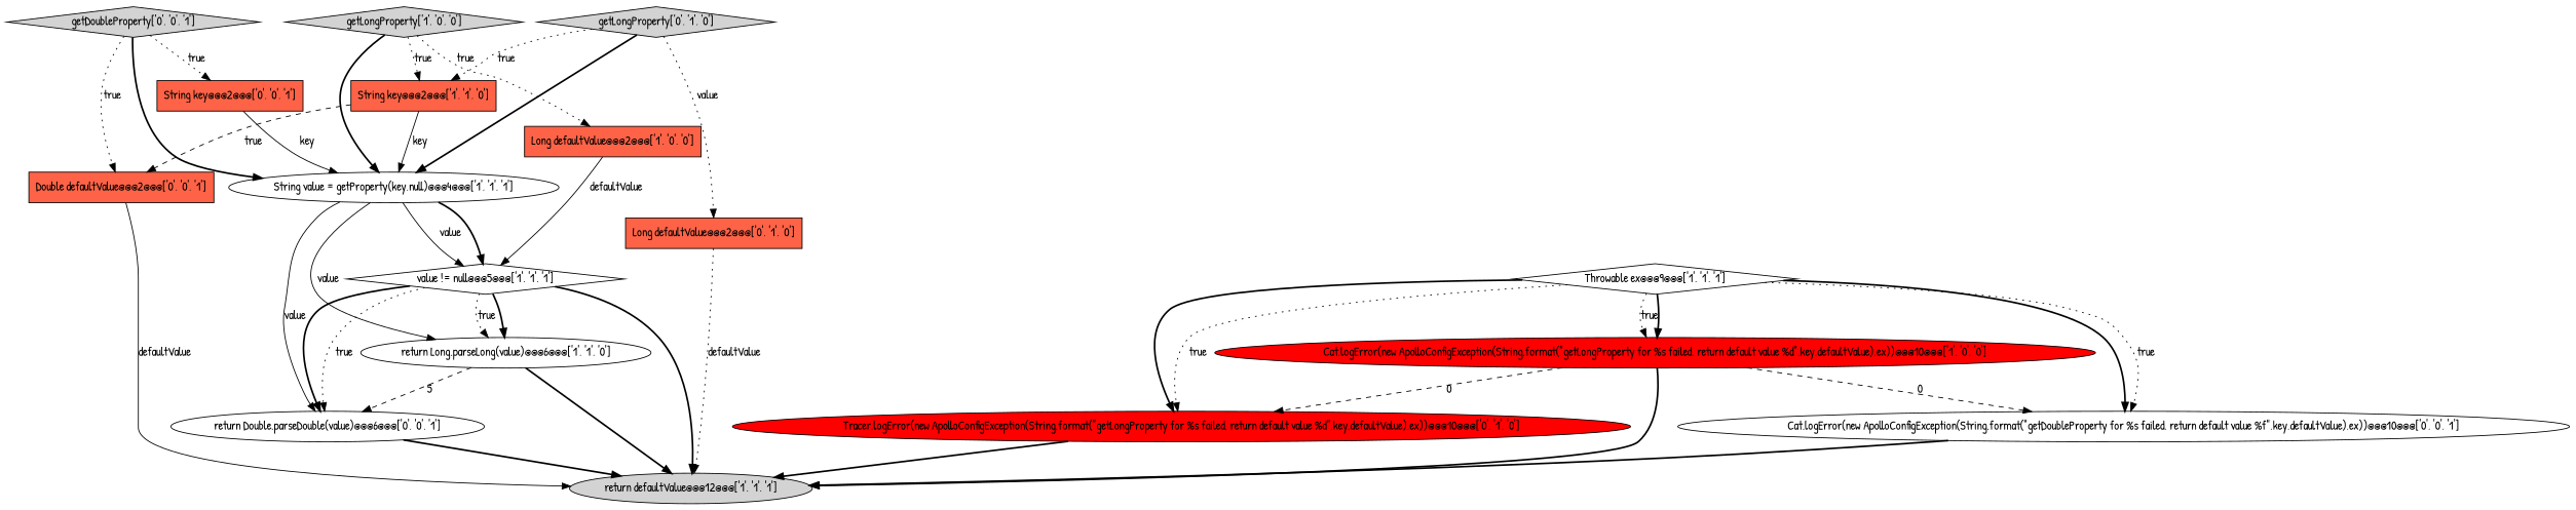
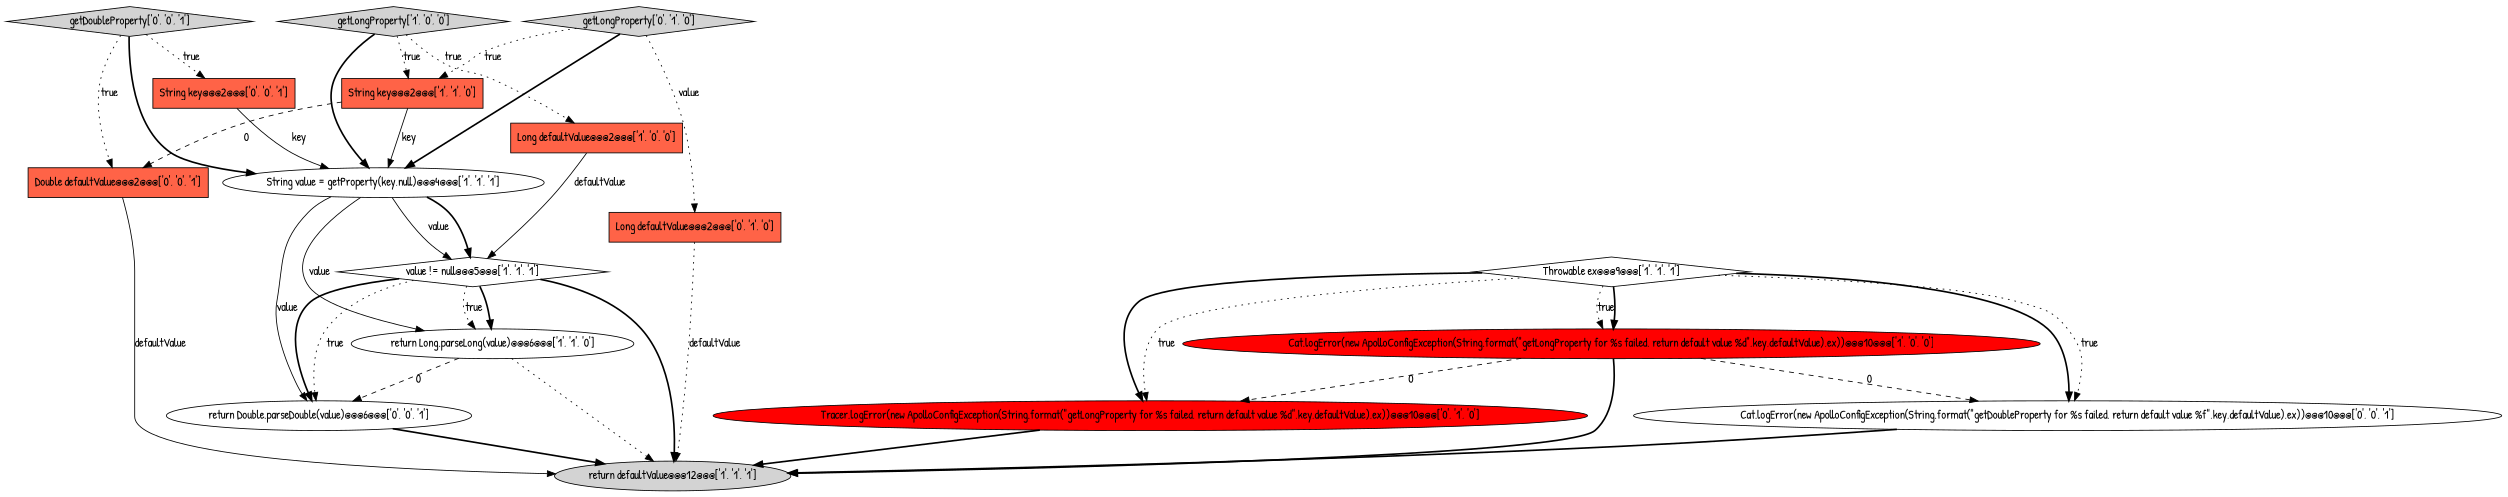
  digraph {
    fontname="Patrick Hand"
    node [fillcolor=white fontname="Patrick Hand" shape=ellipse style=filled]
    edge [fontname="Patrick Hand" style=bold]
    n1 [fillcolor=lightgray label="getLongProperty['1', '0', '0']" shape=diamond]
    n2 [label="String value = getProperty(key,null)@@@4@@@['1', '1', '1']"]
    n3 [fillcolor=tomato label="Long defaultValue@@@2@@@['1', '0', '0']" shape=box]
    n4 [fillcolor=tomato label="String key@@@2@@@['1', '1', '0']" shape=box]
    n5 [label="return Long.parseLong(value)@@@6@@@['1', '1', '0']"]
    n6 [label="return Double.parseDouble(value)@@@6@@@['0', '0', '1']"]
    n7 [label="value != null@@@5@@@['1', '1', '1']" shape=diamond]
    n8 [fillcolor=tomato label="Double defaultValue@@@2@@@['0', '0', '1']" shape=box]
    n9 [fillcolor=lightgray label="return defaultValue@@@12@@@['1', '1', '1']"]
    n10 [fillcolor=lightgray label="getDoubleProperty['0', '0', '1']" shape=diamond]
    n11 [fillcolor=tomato label="String key@@@2@@@['0', '0', '1']" shape=box]
    n12 [fillcolor=lightgray label="getLongProperty['0', '1', '0']" shape=diamond]
    n13 [fillcolor=tomato label="Long defaultValue@@@2@@@['0', '1', '0']" shape=box]
    n14 [fillcolor=red label="Tracer.logError(new ApolloConfigException(String.format(\"getLongProperty for %s failed, return default value %d\",key,defaultValue),ex))@@@10@@@['0', '1', '0']"]
    n15 [label="Cat.logError(new ApolloConfigException(String.format(\"getDoubleProperty for %s failed, return default value %f\",key,defaultValue),ex))@@@10@@@['0', '0', '1']"]
    n16 [label="Throwable ex@@@9@@@['1', '1', '1']" shape=diamond]
    n17 [fillcolor=red label="Cat.logError(new ApolloConfigException(String.format(\"getLongProperty for %s failed, return default value %d\",key,defaultValue),ex))@@@10@@@['1', '0', '0']"]
    n1 -> n2
    n1 -> n3 [label=true style=dotted]
    n1 -> n4 [label=true style=dotted]
    n2 -> n5 [label=value style=solid]
    n2 -> n6 [label=value style=solid]
    n2 -> n7 [label=value style=solid]
    n2 -> n7
    n3 -> n7 [label=defaultValue style=solid]
    n4 -> n2 [label=key style=solid]
-   n4 -> n8 [label=true style=dashed]
-   n5 -> n6 [label=5 style=dashed]
-   n5 -> n9
+   n4 -> n8 [label=0 style=dashed]
+   n5 -> n6 [label=0 style=dashed]
+   n5 -> n9 [style=dotted]
    n6 -> n9
    n7 -> n5
    n7 -> n5 [label=true style=dotted]
    n7 -> n6
    n7 -> n6 [label=true style=dotted]
    n7 -> n9
    n8 -> n9 [label=defaultValue style=solid]
    n10 -> n2
    n10 -> n8 [label=true style=dotted]
    n10 -> n11 [label=true style=dotted]
    n11 -> n2 [label=key style=solid]
    n12 -> n2
    n12 -> n4 [label=true style=dotted]
    n12 -> n13 [label=value style=dotted]
    n13 -> n9 [label=defaultValue style=dotted]
    n14 -> n9
    n15 -> n9
    n16 -> n14
    n16 -> n14 [label=true style=dotted]
    n16 -> n15
    n16 -> n15 [label=true style=dotted]
    n16 -> n17 [label=true style=dotted]
    n16 -> n17
    n17 -> n9
    n17 -> n14 [label=0 style=dashed]
    n17 -> n15 [label=0 style=dashed]
  }
